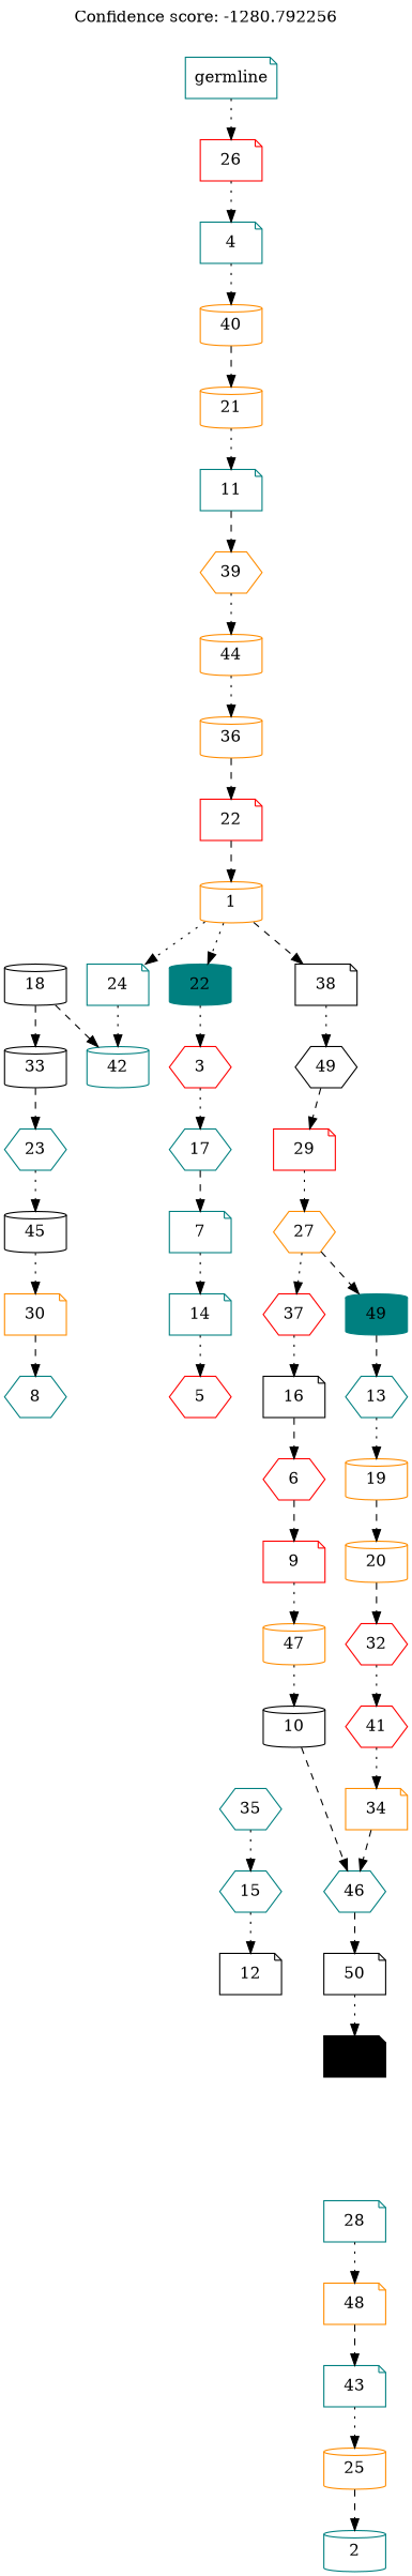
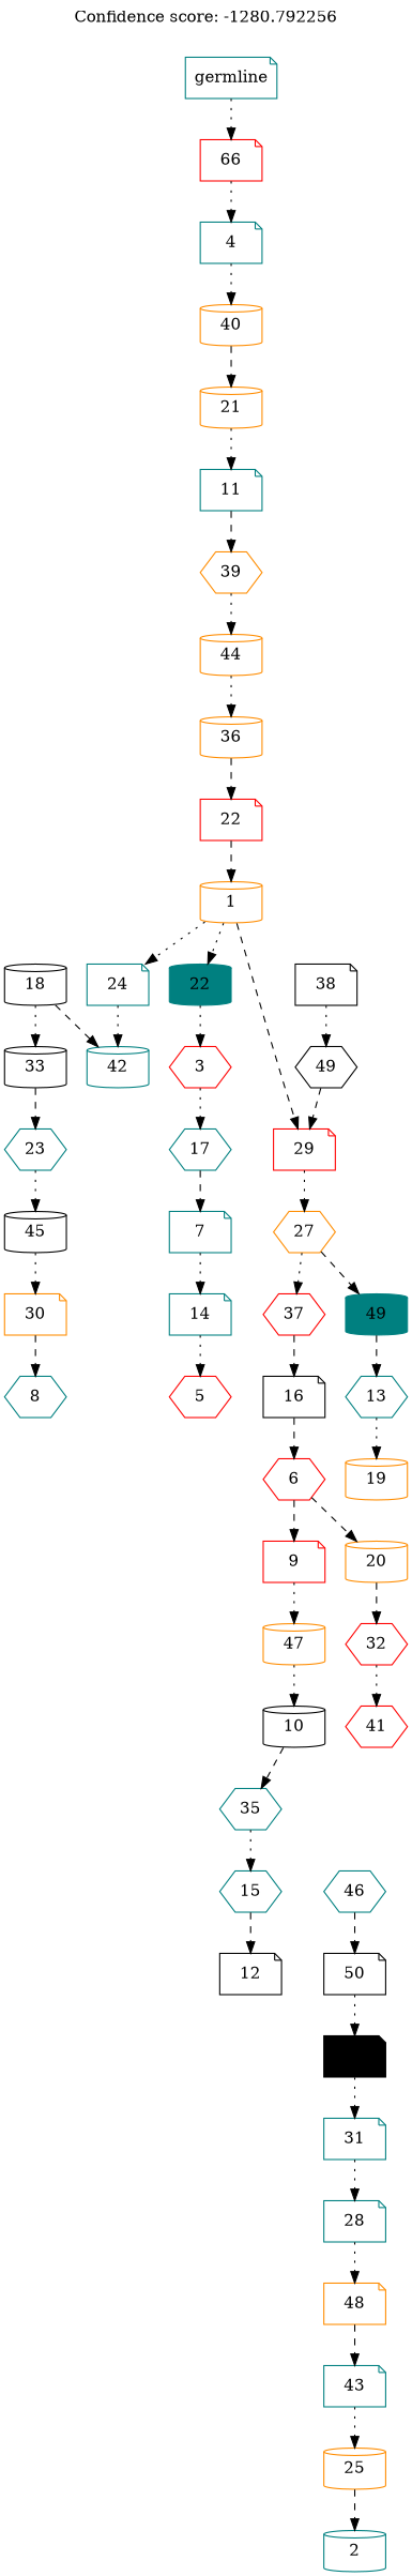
  digraph {
    label="Confidence score: -1280.792256"
    labelloc=t
    node [color=teal shape=note]
    edge [style=dotted]
    n1 [label=14]
    n2 [color=red label=5 shape=hexagon]
    n3 [label=7]
    n4 [label=17 shape=hexagon]
    n5 [color=red label=3 shape=hexagon]
    n6 [label=22 shape=cylinder style=filled]
    n7 [color=darkorange label=30]
    n8 [label=8 shape=hexagon]
    n9 [color=black label=45 shape=cylinder]
    n10 [label=23 shape=hexagon]
    n11 [color=black label=33 shape=cylinder]
    n12 [color=black label=18 shape=cylinder]
    n13 [label=42 shape=cylinder]
    n14 [label=24]
    n15 [label=15 shape=hexagon]
    n16 [color=black label=12]
    n17 [label=35 shape=hexagon]
    n18 [color=black label=10 shape=cylinder]
    n19 [color=darkorange label=47 shape=cylinder]
    n20 [color=red label=9]
    n21 [color=red label=6 shape=hexagon]
    n22 [color=black label=16]
    n23 [color=red label=37 shape=hexagon]
    n24 [color=darkorange label=25 shape=cylinder]
    n25 [label=2 shape=cylinder]
    n26 [label=43]
    n27 [color=darkorange label=48]
    n28 [label=28]
+   n29 [label=31]
    n30 [color=black label=4 style=filled]
    n31 [color=black label=50]
    n32 [label=46 shape=hexagon]
-   n33 [color=darkorange label=34]
    n34 [color=red label=41 shape=hexagon]
    n35 [color=red label=32 shape=hexagon]
    n36 [color=darkorange label=20 shape=cylinder]
    n37 [color=darkorange label=19 shape=cylinder]
    n38 [label=13 shape=hexagon]
    n39 [label=49 shape=cylinder style=filled]
    n40 [color=darkorange label=27 shape=hexagon]
    n41 [color=red label=29]
    n42 [color=black label=49 shape=hexagon]
    n43 [color=black label=38]
    n44 [color=darkorange label=1 shape=cylinder]
    n45 [color=red label=22]
    n46 [color=darkorange label=36 shape=cylinder]
    n47 [color=darkorange label=44 shape=cylinder]
    n48 [color=darkorange label=39 shape=hexagon]
    n49 [label=11]
    n50 [color=darkorange label=21 shape=cylinder]
    n51 [color=darkorange label=40 shape=cylinder]
    n52 [label=4]
-   n53 [color=red label=26]
+   n53 [color=red label=66]
    n54 [label=germline]
    n1 -> n2
    n3 -> n1
    n4 -> n3 [style=dashed]
    n5 -> n4
    n6 -> n5
    n7 -> n8 [style=dashed]
    n9 -> n7
    n10 -> n9
    n11 -> n10 [style=dashed]
-   n12 -> n11 [style=dashed]
+   n12 -> n11
    n12 -> n13 [style=dashed]
    n14 -> n13
-   n15 -> n16
+   n15 -> n16 [style=dashed]
    n17 -> n15
-   n18 -> n32 [style=dashed]
+   n18 -> n17 [style=dashed]
    n19 -> n18
    n20 -> n19
    n21 -> n20 [style=dashed]
    n22 -> n21 [style=dashed]
-   n23 -> n22
+   n23 -> n22 [style=dashed]
    n24 -> n25 [style=dashed]
    n26 -> n24
    n27 -> n26 [style=dashed]
    n28 -> n27
+   n29 -> n28
+   n30 -> n29
    n31 -> n30
    n32 -> n31 [style=dashed]
-   n33 -> n32 [style=dashed]
-   n34 -> n33
    n35 -> n34
    n36 -> n35 [style=dashed]
-   n37 -> n36 [style=dashed]
+   n21 -> n36 [style=dashed]
    n38 -> n37
    n39 -> n38 [style=dashed]
    n40 -> n23
    n40 -> n39 [style=dashed]
    n41 -> n40
    n42 -> n41 [style=dashed]
    n43 -> n42
    n44 -> n6
    n44 -> n14
-   n44 -> n43 [style=dashed]
+   n44 -> n41 [style=dashed]
    n45 -> n44 [style=dashed]
    n46 -> n45 [style=dashed]
    n47 -> n46
    n48 -> n47
    n49 -> n48 [style=dashed]
    n50 -> n49
    n51 -> n50 [style=dashed]
    n52 -> n51
    n53 -> n52
    n54 -> n53
  }
